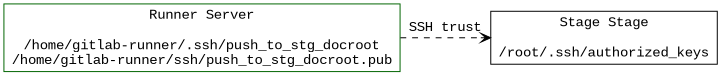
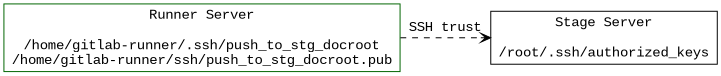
  digraph {
    fontname="Liberation Mono"
    node [fillcolor=white shape=box style=filled fontname="Liberation Mono"]
    n1 [color=darkgreen label="Runner Server\n\n/home/gitlab-runner/.ssh/push_to_stg_docroot\n/home/gitlab-runner/ssh/push_to_stg_docroot.pub"]
-   n2 [color=black label="Stage Stage\n\n/root/.ssh/authorized_keys\n"]
+   n2 [color=black label="Stage Server\n\n/root/.ssh/authorized_keys\n"]
    n1 -> n2 [constraint=false label="SSH trust" style=dashed arrowhead=vee fontname="Liberation Mono"]
  }
